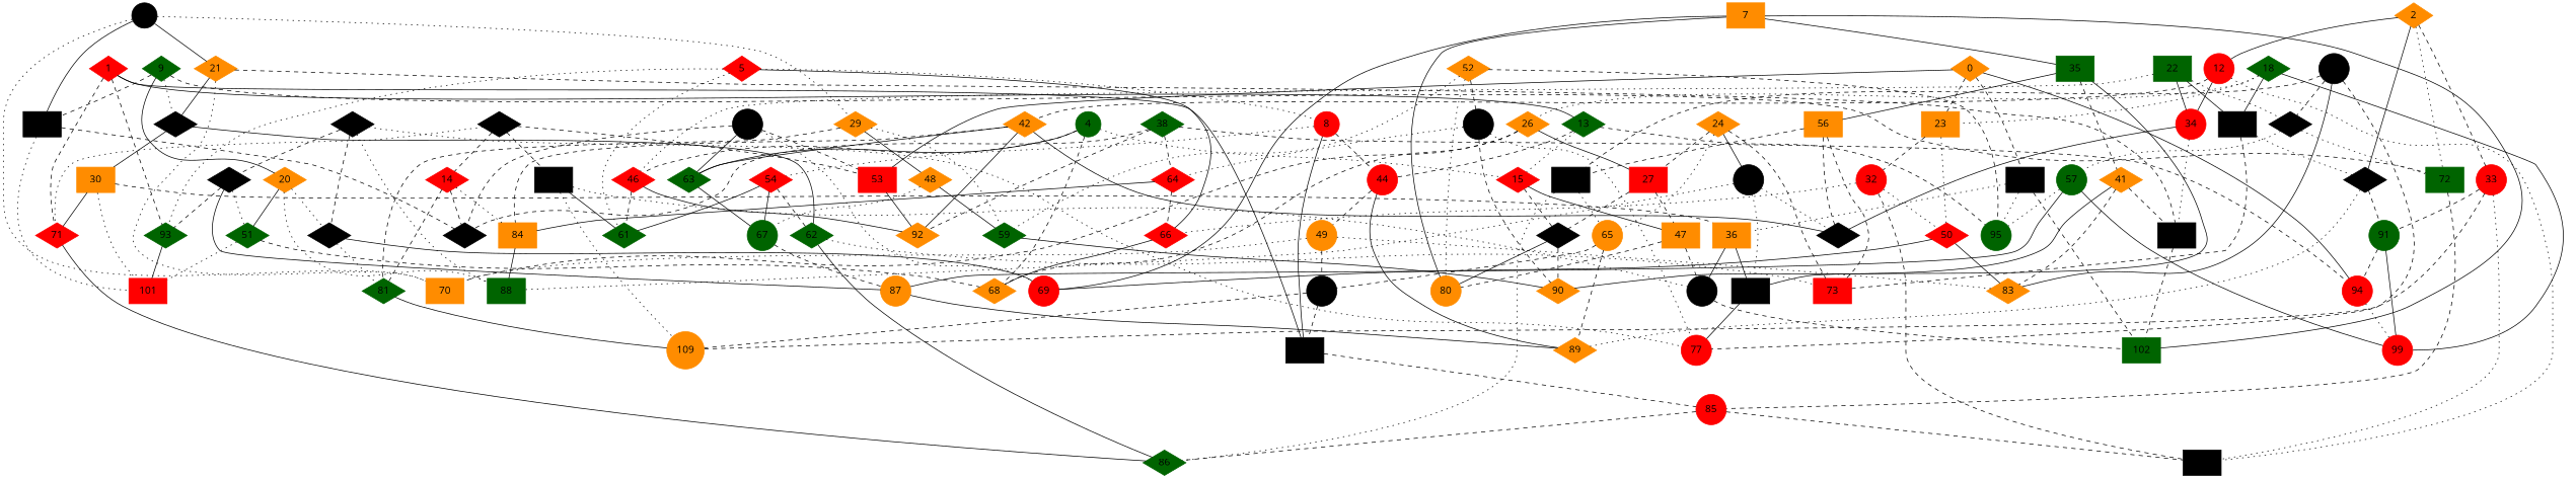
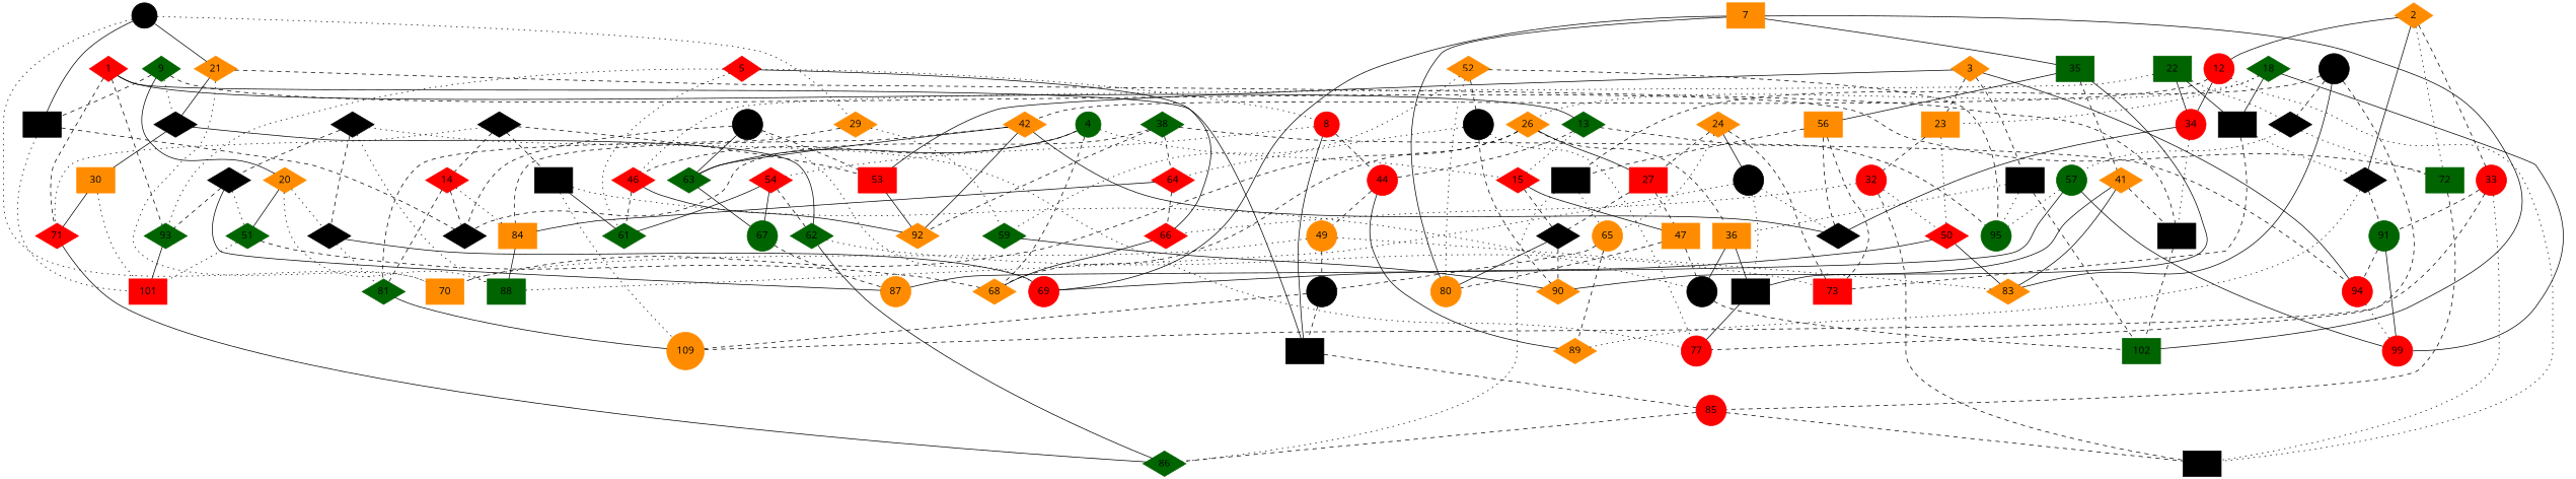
  graph {
    fontname="Open Sans"
    node [color=darkorange fontname="Open Sans" shape=diamond style=filled]
    edge [fontname="Open Sans" style=dashed]
    1 [color=red]
    13 [color=darkgreen]
    71 [color=red]
    76 [color=black shape=box]
    93 [color=darkgreen]
    15 [color=red]
    44 [color=red shape=circle]
    95 [color=darkgreen shape=circle]
    86 [color=darkgreen]
    85 [color=red shape=circle]
    101 [color=red shape=box]
    12 [color=red shape=circle]
    2
    33 [color=red shape=circle]
    72 [color=darkgreen shape=box]
    78 [color=black]
    34 [color=red shape=circle]
    42
    97 [color=black shape=box]
    91 [color=darkgreen shape=circle]
    n21 [label=109 shape=circle]
    89
    19 [color=black shape=box]
-   3 [label=0]
+   3
    23 [shape=box]
    53 [color=red shape=box]
    94 [color=red shape=circle]
    102 [color=darkgreen shape=box]
    36 [shape=box]
    32 [color=red shape=circle]
    50 [color=red]
    92
    99 [color=red shape=circle]
    4 [color=darkgreen shape=circle]
    46 [color=red]
    63 [color=darkgreen]
    68
    47 [shape=box]
    58 [color=black]
    61 [color=darkgreen]
    67 [color=darkgreen shape=circle]
    5 [color=red]
    8 [color=red shape=circle]
    66 [color=red]
    54 [color=red]
    6 [color=black shape=circle]
    21
    29
    31 [color=black shape=box]
    70 [shape=box]
    25 [color=black]
    79 [color=black shape=box]
    81 [color=darkgreen]
-   48
    59 [color=darkgreen]
    82 [color=black]
    7 [shape=box]
    35 [color=darkgreen shape=box]
    69 [color=red shape=circle]
    80 [shape=circle]
    41
    56 [shape=box]
    75 [color=black shape=box]
    49 [shape=circle]
    62 [color=darkgreen]
    9 [color=darkgreen]
    20
    28 [color=black]
    88 [color=darkgreen shape=box]
    51 [color=darkgreen]
    30 [shape=box]
    10 [color=black shape=circle]
    40 [color=black]
    60 [color=black shape=box]
    77 [color=red shape=circle]
    83
    57 [color=darkgreen shape=circle]
    65 [shape=circle]
    11 [color=black]
    14 [color=red]
    37 [color=black shape=box]
    84 [shape=box]
    96 [color=black shape=circle]
    98 [color=black]
    90
    16 [color=black]
    17 [color=black]
    87 [shape=circle]
    18 [color=darkgreen]
    26
    43 [color=black shape=box]
    27 [color=red shape=box]
    73 [color=red shape=box]
    22 [color=darkgreen shape=box]
    24
    39 [color=black shape=circle]
    74 [color=black shape=circle]
    38 [color=darkgreen]
    64 [color=red]
    45 [color=black shape=circle]
    52
    55 [color=black shape=circle]
    1 -- 13 [style=solid]
    1 -- 71
    1 -- 76 [style=solid]
    1 -- 93
    13 -- 15 [style=dotted]
    13 -- 44
    13 -- 95
    71 -- 86 [style=solid]
    76 -- 85
    93 -- 101 [style=solid]
    15 -- 47 [style=solid]
    15 -- 58
    44 -- 89 [style=solid]
    44 -- 49
    85 -- 86
    85 -- 97
    12 -- 34 [style=solid]
    12 -- 42
    12 -- 97 [style=dotted]
    2 -- 12 [style=solid]
    2 -- 33
    2 -- 72 [style=dotted]
    2 -- 78 [style=solid]
    33 -- 97 [style=dotted]
    33 -- 91
    33 -- n21
    72 -- 85
    78 -- 91
    78 -- 89 [style=dotted]
    34 -- 79 [style=dotted]
    34 -- 98 [style=solid]
    42 -- 92 [style=solid]
    42 -- 63 [style=solid]
    42 -- 84
    42 -- 98 [style=solid]
    91 -- 94
    91 -- 99 [style=solid]
    19 -- 95 [style=dotted]
    19 -- 102
    19 -- 36 [style=dotted]
    3 -- 19
    3 -- 23
    3 -- 53 [style=solid]
    3 -- 94 [style=solid]
    23 -- 32
    23 -- 50 [style=dotted]
    53 -- 92 [style=solid]
    94 -- 99 [style=dotted]
    36 -- 75 [style=solid]
    36 -- 96 [style=solid]
    32 -- 97
    32 -- 50 [style=dotted]
    32 -- 66 [style=dotted]
    50 -- 69 [style=solid]
    50 -- 83 [style=solid]
    4 -- 15 [style=dotted]
    4 -- 46
    4 -- 63 [style=solid]
    4 -- 68
    46 -- 92 [style=solid]
    46 -- 61
    63 -- 67 [style=solid]
    47 -- 80
    47 -- 96
    58 -- 80 [style=solid]
    58 -- 90
    67 -- 87
    5 -- 93 [style=dotted]
    5 -- 61 [style=dotted]
    5 -- 8 [style=dotted]
    5 -- 66 [style=solid]
    8 -- 76 [style=solid]
    8 -- 44
    8 -- 54 [style=dotted]
    66 -- 68 [style=solid]
    54 -- 61 [style=solid]
    54 -- 67 [style=solid]
    54 -- 62
    6 -- 21 [style=solid]
    6 -- 29 [style=dotted]
    6 -- 31 [style=solid]
    6 -- 70 [style=dotted]
    21 -- 70 [style=dotted]
    21 -- 25 [style=solid]
    21 -- 79
    29 -- 81
-   29 -- 48 [style=solid]
    29 -- 59 [style=dotted]
    31 -- 101 [style=dotted]
    31 -- 82
    25 -- 62 [style=solid]
    25 -- 30 [style=solid]
    79 -- 102
    81 -- n21 [style=solid]
-   48 -- 67 [style=dotted]
-   48 -- 59 [style=solid]
    59 -- 90 [style=solid]
    7 -- 102 [style=solid]
    7 -- 35 [style=solid]
    7 -- 69 [style=solid]
    7 -- 80 [style=solid]
    35 -- 41
    35 -- 56 [style=solid]
    35 -- 75 [style=solid]
    41 -- 79
-   41 -- 83
+   41 -- 83 [style=solid]
    41 -- 90 [style=solid]
    56 -- 60
    56 -- 98
    56 -- 73
    75 -- 77 [style=solid]
    49 -- 70 [style=dotted]
    49 -- 83 [style=dotted]
    49 -- 74
    62 -- 86 [style=solid]
    62 -- 73 [style=dotted]
    9 -- 72
    9 -- 31
    9 -- 25 [style=dotted]
    9 -- 20 [style=solid]
    20 -- 28 [style=dotted]
    20 -- 88 [style=dotted]
    20 -- 51 [style=solid]
    28 -- 81 [style=dotted]
    28 -- 69 [style=solid]
    51 -- 101 [style=dotted]
    51 -- 68
    30 -- 71 [style=solid]
    30 -- 101 [style=dotted]
-   30 -- 36
+   26 -- 36
    10 -- 40
    10 -- 60
    10 -- 77
    10 -- 83 [style=solid]
    40 -- 72 [style=dotted]
    40 -- 57 [style=dotted]
    60 -- 86 [style=dotted]
    60 -- 65 [style=dotted]
    57 -- 95 [style=dotted]
    57 -- 99 [style=solid]
    57 -- 87 [style=solid]
    65 -- 89
    65 -- 74
    11 -- 71 [style=dotted]
    11 -- 53
    11 -- 14
    11 -- 37
    14 -- 81
    14 -- 82
    14 -- 84 [style=dotted]
    37 -- n21 [style=dotted]
    37 -- 61 [style=solid]
    37 -- 96 [style=dotted]
    84 -- 88 [style=solid]
    96 -- 102
    16 -- 28
    16 -- 88 [style=dotted]
    16 -- 77 [style=dotted]
    16 -- 17
    17 -- 93
    17 -- 51 [style=dotted]
    17 -- 87 [style=solid]
-   87 -- 89 [style=solid]
    18 -- 23 [style=dotted]
    18 -- 99 [style=solid]
    18 -- 26 [style=dotted]
    18 -- 43 [style=solid]
    26 -- 68
    26 -- 70
    26 -- 27 [style=solid]
    43 -- 78 [style=dotted]
    43 -- 73
    27 -- 47
    27 -- 58
    22 -- 34 [style=solid]
    22 -- 46 [style=dotted]
    22 -- 40 [style=dotted]
    22 -- 43 [style=solid]
    24 -- 65 [style=dotted]
    24 -- 27
    24 -- 73
    24 -- 39 [style=solid]
    39 -- 75 [style=dotted]
    39 -- 88 [style=dotted]
    39 -- 98 [style=dotted]
    74 -- 76
    74 -- n21
    38 -- 94
    38 -- 92
    38 -- 82
    38 -- 64
    64 -- 66
    64 -- 84 [style=solid]
    45 -- 53
    45 -- 63 [style=solid]
    45 -- 82
    45 -- 69 [style=dotted]
    52 -- 95
    52 -- 59 [style=dotted]
    52 -- 80 [style=dotted]
    52 -- 55
    55 -- 77 [style=dotted]
    55 -- 90
    55 -- 64 [style=dotted]
  }
